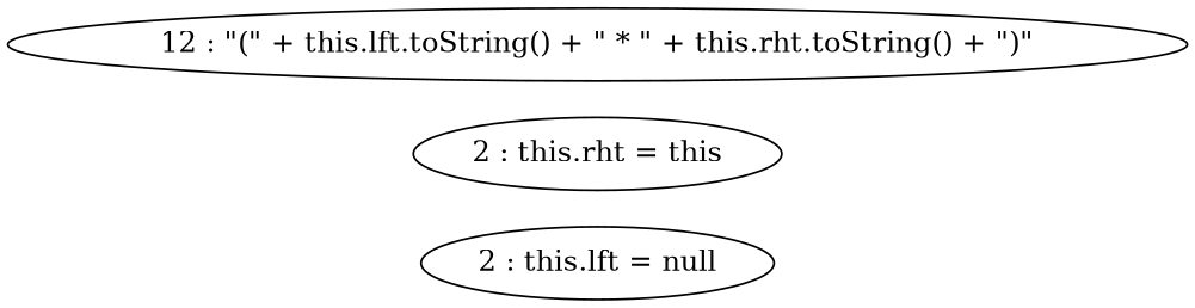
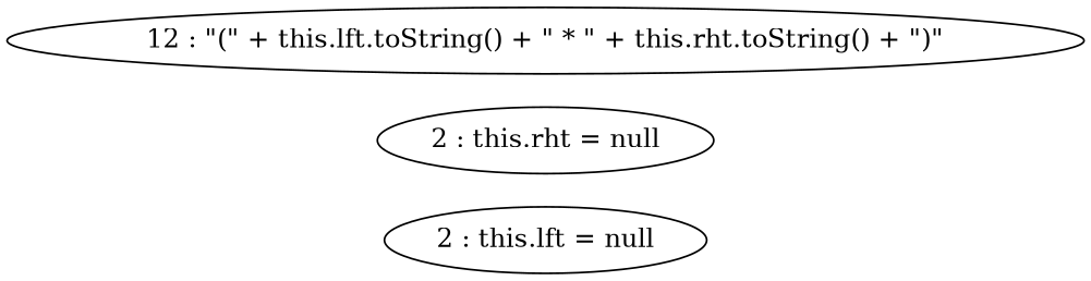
  digraph {
    rankdir=LR
    "2 : this.lft = null"
-   "2 : this.rht = null" [label="2 : this.rht = this"]
+   "2 : this.rht = null"
    "12 : \"(\" + this.lft.toString() + \" * \" + this.rht.toString() + \")\""
  }
